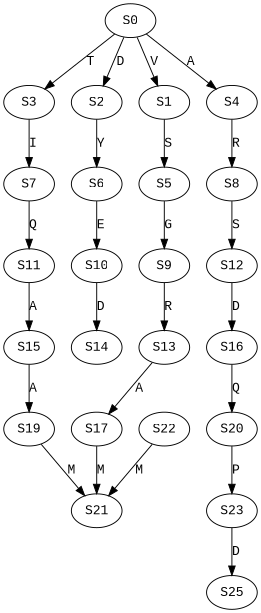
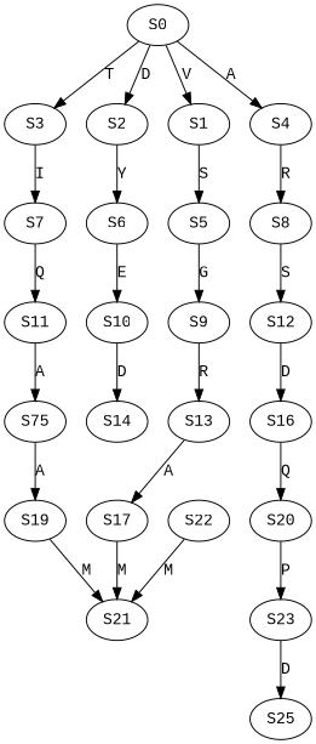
  strict digraph {
    fontname="Liberation Mono"
    node [fontname="Liberation Mono"]
    edge [fontname="Liberation Mono"]
    S0
    S1
    S2
    S3
    S4
    S5
    S6
    S7
    S8
    S9
    S10
    S11
    S12
    S13
    S14
-   S15
+   S15 [label=S75]
    S16
    S17
    S19
    S20
    S21
    S23
    S22
    S25
    S0 -> S1 [label=V]
    S0 -> S2 [label=D]
    S0 -> S3 [label=T]
    S0 -> S4 [label=A]
    S1 -> S5 [label=S]
    S2 -> S6 [label=Y]
    S3 -> S7 [label=I]
    S4 -> S8 [label=R]
    S5 -> S9 [label=G]
    S6 -> S10 [label=E]
    S7 -> S11 [label=Q]
    S8 -> S12 [label=S]
    S9 -> S13 [label=R]
    S10 -> S14 [label=D]
    S11 -> S15 [label=A]
    S12 -> S16 [label=D]
    S13 -> S17 [label=A]
    S15 -> S19 [label=A]
    S16 -> S20 [label=Q]
    S17 -> S21 [label=M]
    S19 -> S21 [label=M]
    S20 -> S23 [label=P]
    S23 -> S25 [label=D]
    S22 -> S21 [label=M]
  }
